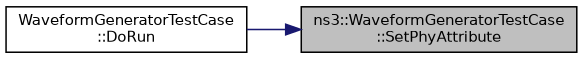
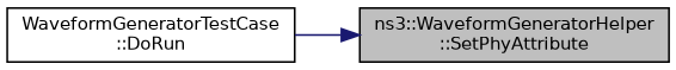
  digraph {
    rankdir=RL
    node [color=black fontname=Helvetica fontsize=10 shape=record style=filled]
-   n1 [fillcolor=grey75 fontcolor=black height=0.2 label="ns3::WaveformGeneratorTestCase\l::SetPhyAttribute" width=0.4]
+   n1 [fillcolor=grey75 fontcolor=black height=0.2 label="ns3::WaveformGeneratorHelper\l::SetPhyAttribute" width=0.4]
    n2 [fillcolor=white height=0.2 label="WaveformGeneratorTestCase\l::DoRun" width=0.4]
    n1 -> n2 [color=midnightblue dir=back fontname=Helvetica fontsize=10 labelfontname=Helvetica labelfontsize=10 style=solid]
  }
